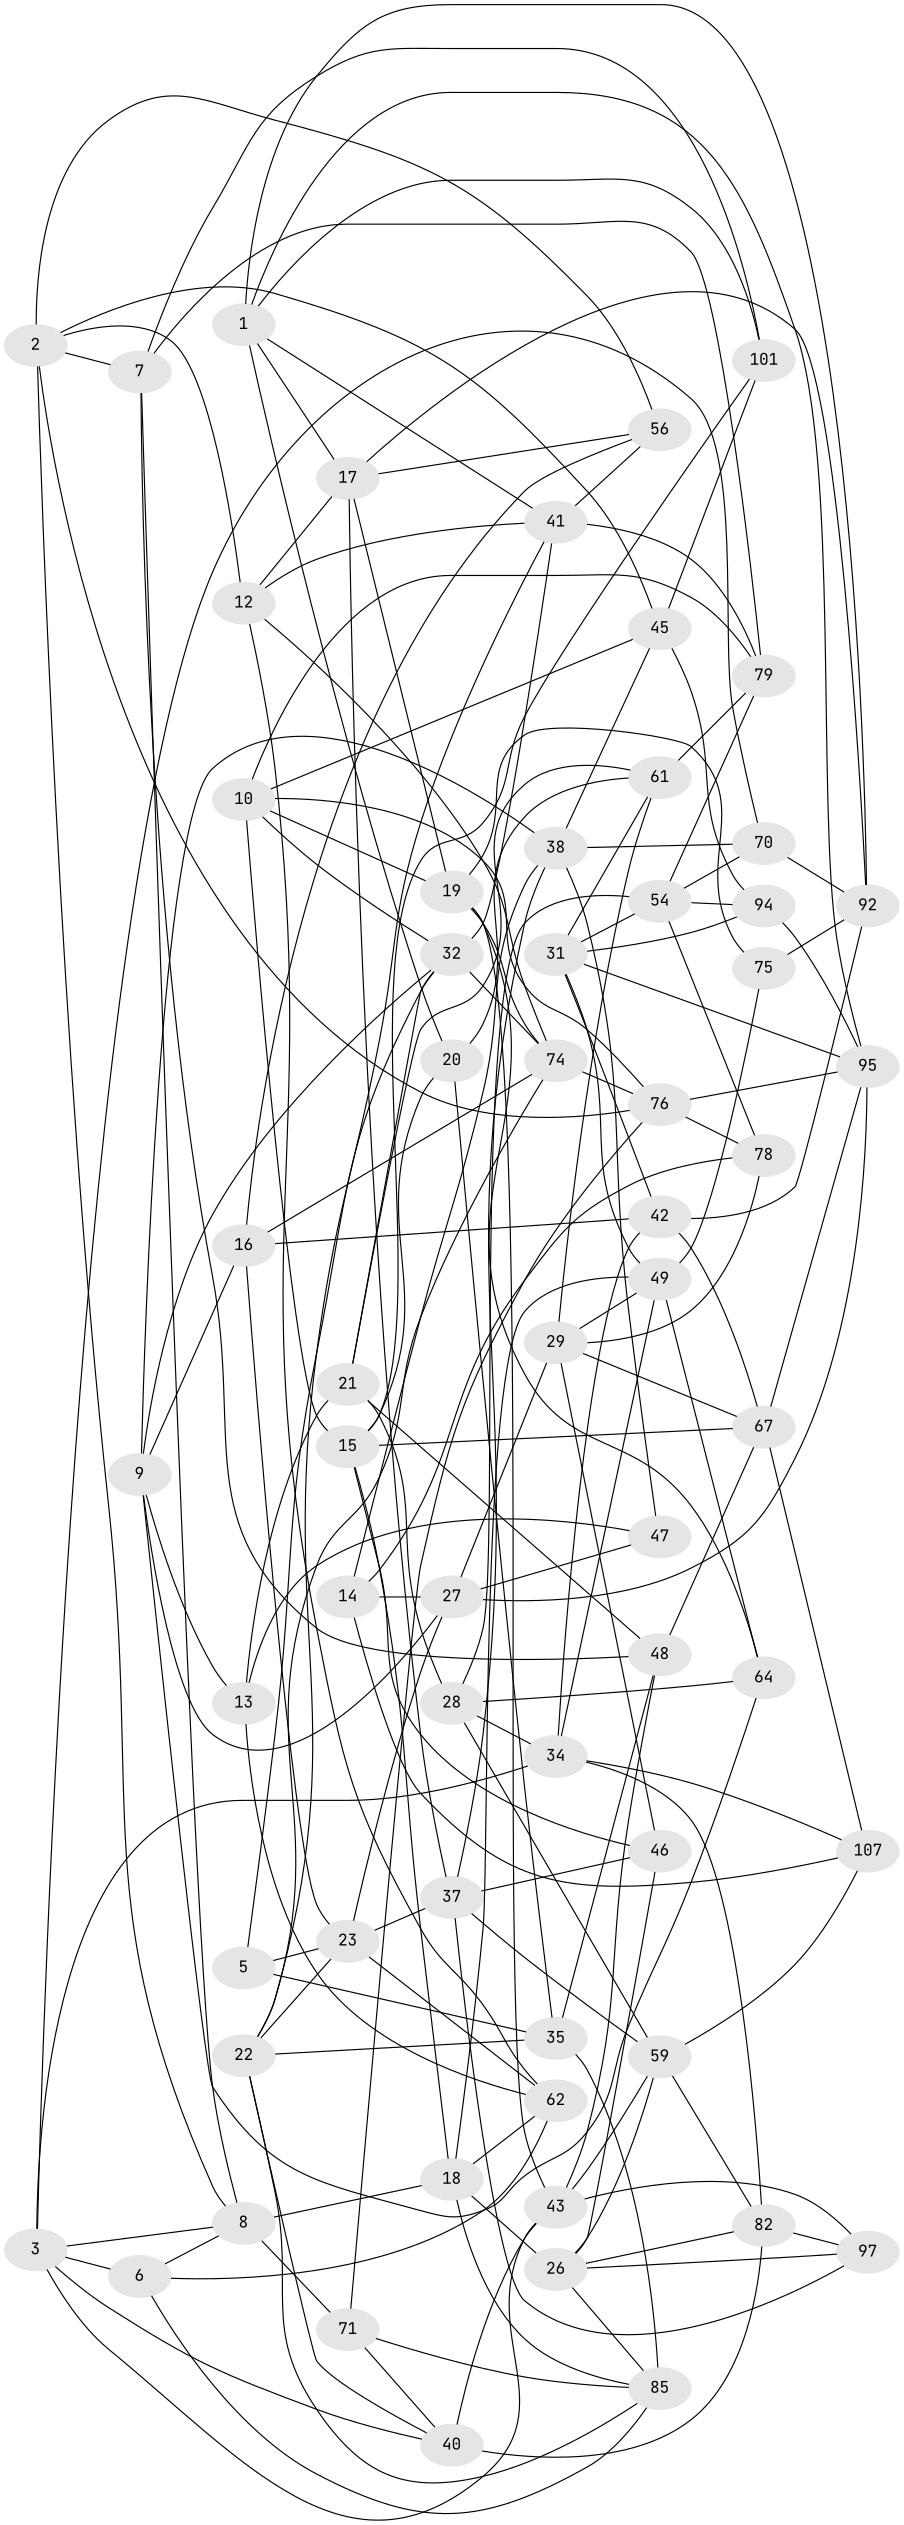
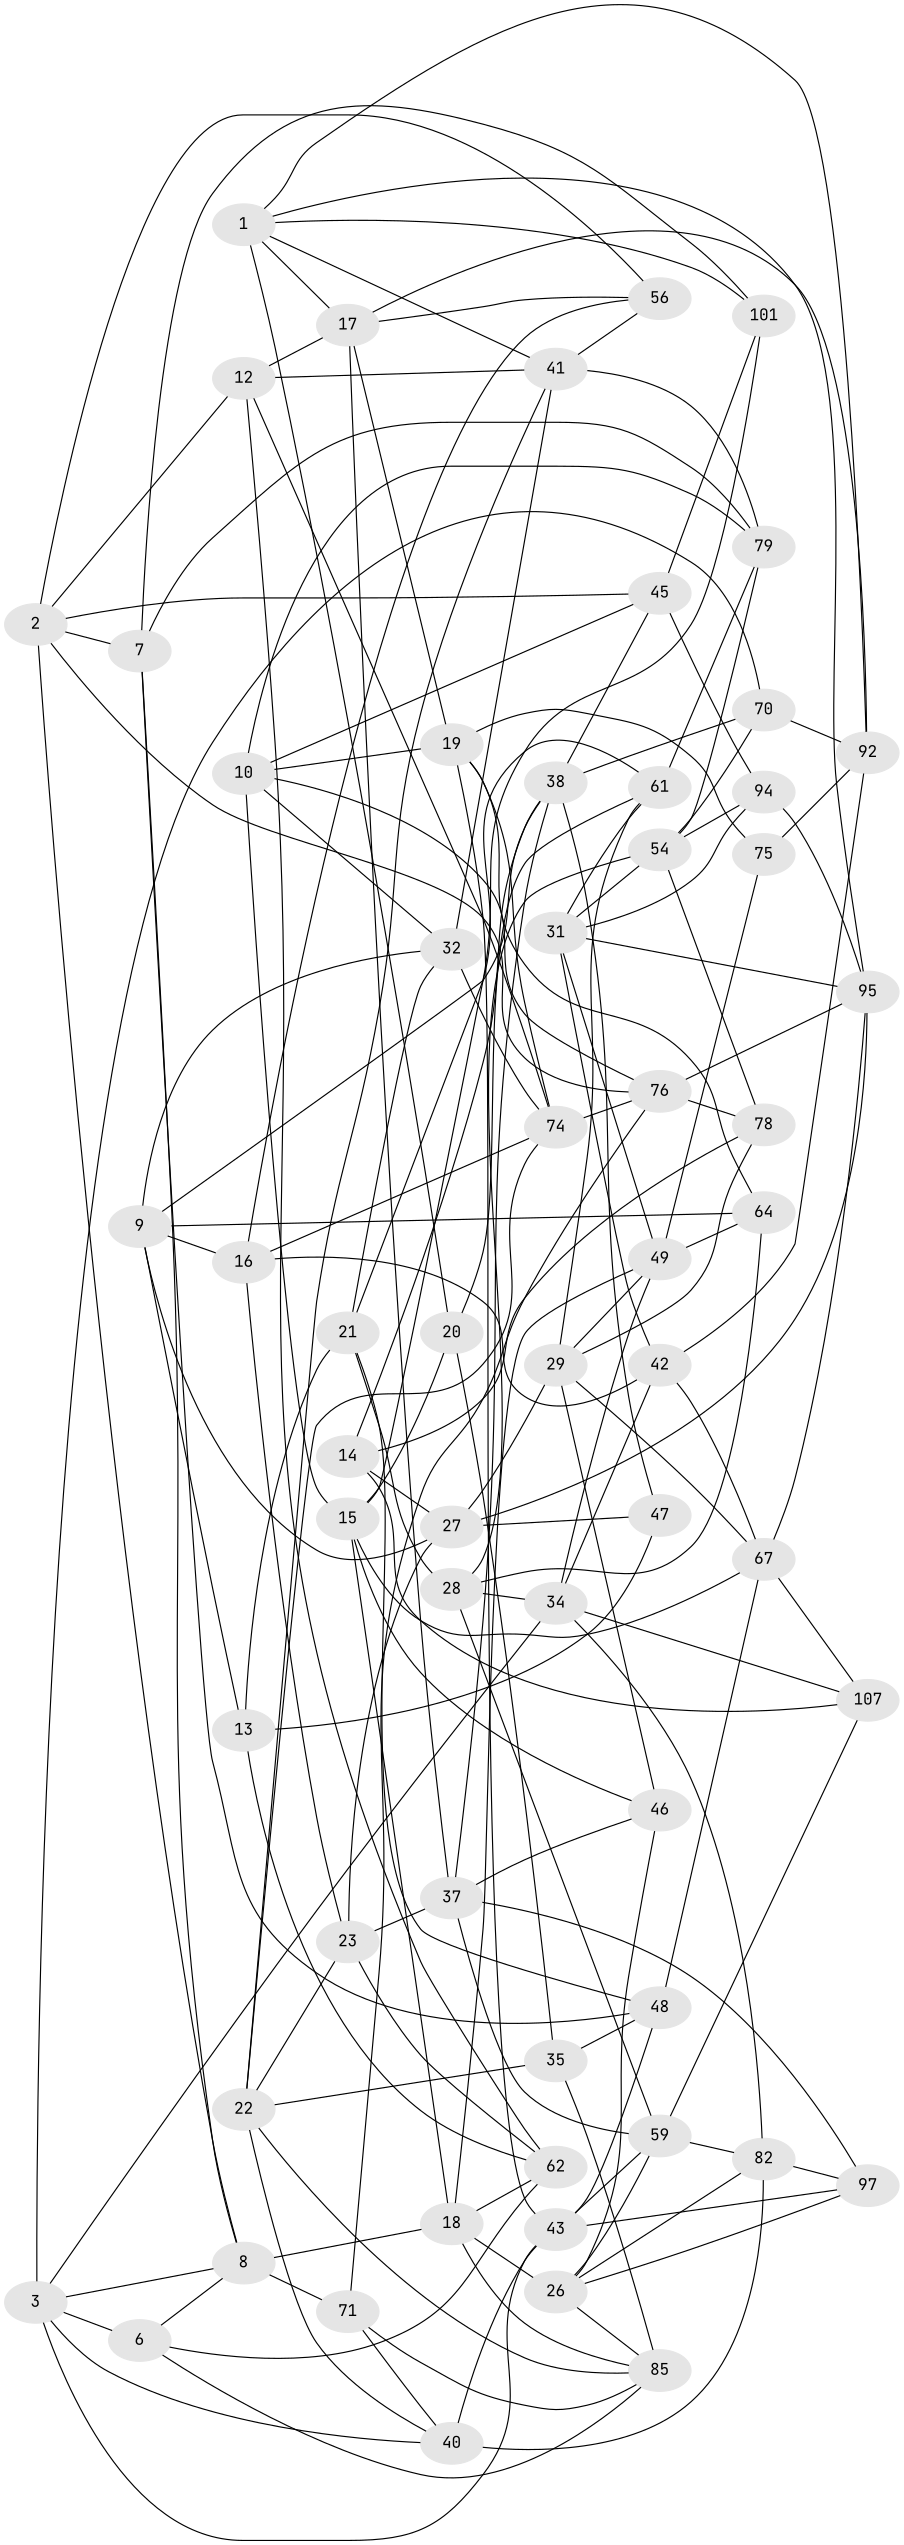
  graph {
    fontname="JetBrains Mono"
    rankdir=LR
    node [color=gray90 fontname="JetBrains Mono" style=filled]
    edge [fontname="JetBrains Mono"]
    1 [super="+25"]
    17 [super="+87"]
    20
    41 [super="+77"]
    92 [super="+100"]
    95 [super="+99"]
    101
    56
    19 [super="+66"]
    37 [super="+55"]
    35 [super="+63"]
    61 [super="+80"]
    79 [super="+105"]
    2 [super="+103"]
    7 [super="+73"]
    8 [super="+89"]
    12 [super="+44"]
    45 [super="+52"]
    76 [super="+102"]
    48 [super="+72"]
    n21 [label=71]
    18 [super="+65"]
    62 [super="+84"]
    74 [super="+93"]
    94
    78
    3 [super="+4"]
    6
    34 [super="+81"]
    40 [super="+104"]
    43 [super="+71"]
    70
    85 [super="+98"]
    107
    42 [super="+90"]
    49 [super="+88"]
    82 [super="+83"]
    59 [super="+96"]
    97
    23 [super="+58"]
    27 [super="+57"]
-   5
    32 [super="+33"]
    67 [super="+106"]
    26 [super="+36"]
    9 [super="+30"]
    13
    16 [super="+39"]
    38 [super="+68"]
    64
    21 [super="+51"]
    47
    29 [super="+60"]
    10 [super="+69"]
    15 [super="+24"]
    46
    75
    28 [super="+50"]
    14
    54 [super="+86"]
    22 [super="+91"]
    31 [super="+53"]
    1 -- 17
    1 -- 20
    1 -- 41
    1 -- 92
    1 -- 95
    1 -- 101
    17 -- 92
    17 -- 56
    17 -- 19
    17 -- 37
    20 -- 35
    20 -- 61
    41 -- 56
    41 -- 79
    19 -- 74
    19 -- 43
    19 -- 64
    19 -- 75
    37 -- 59
    37 -- 97
    37 -- 38
    37 -- 46
    35 -- 48
    35 -- 85
    61 -- 79 [weight=2]
    2 -- 56
    2 -- 7
    2 -- 8
    2 -- 12
    2 -- 45
    2 -- 76
    7 -- 101
    7 -- 79
    7 -- 8
    7 -- 48 [weight=2]
    8 -- n21
    8 -- 18
    12 -- 17
    12 -- 41
    12 -- 62 [weight=2]
    12 -- 74
    45 -- 101
    45 -- 94
    76 -- 95
    76 -- 78
    48 -- 67
    n21 -- 76
    n21 -- 40
    n21 -- 85
    18 -- 62
    18 -- 85
    18 -- 49
    18 -- 26
    74 -- 76
    94 -- 95
    3 -- 8
    3 -- 6
    3 -- 34
    3 -- 40
    3 -- 43
    3 -- 70
    6 -- 8
    6 -- 62
    6 -- 85
    34 -- 107
    34 -- 42
    34 -- 49
    34 -- 82
    40 -- 43
    40 -- 82 [weight=2]
    43 -- 48
    43 -- 59
    43 -- 97
    70 -- 92
    42 -- 92
    42 -- 67
    49 -- 64
    49 -- 75
    82 -- 97
    59 -- 107
    59 -- 82
    23 -- 37
    23 -- 62
    23 -- 27
    27 -- 95
    27 -- 47
    27 -- 29
-   5 -- 35 [weight=2]
-   5 -- 23
-   5 -- 32
    32 -- 41
    32 -- 74
    67 -- 95
    67 -- 107
    26 -- 85
    26 -- 82
    26 -- 59
    26 -- 97
    26 -- 46
    9 -- 27
    9 -- 32
    9 -- 13
    9 -- 16
    9 -- 38
    9 -- 64
    13 -- 62
    13 -- 21
    13 -- 47
    16 -- 56
    16 -- 74
    16 -- 42 [weight=2]
    16 -- 23
    38 -- 45
    38 -- 70
    38 -- 47
    21 -- 61
    21 -- 48
    21 -- 32
    21 -- 28 [weight=2]
    29 -- 61
    29 -- 78
    29 -- 49
    29 -- 67
    29 -- 46
    10 -- 19
    10 -- 79
    10 -- 45
    10 -- 76
    10 -- 32
    10 -- 15
    15 -- 20
    15 -- 101
    15 -- 18
    15 -- 67
    15 -- 46
    75 -- 92 [weight=2]
    28 -- 34
    28 -- 59
    28 -- 64
    28 -- 54
    14 -- 78
    14 -- 107
    14 -- 27
    14 -- 38
    54 -- 79
    54 -- 94
    54 -- 78
    54 -- 70
    22 -- 41
    22 -- 35
    22 -- 74
    22 -- 40
    22 -- 85
    22 -- 23
    31 -- 95
    31 -- 61
    31 -- 94
    31 -- 42
    31 -- 49
    31 -- 54
  }
